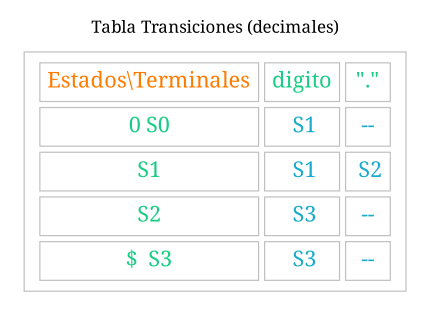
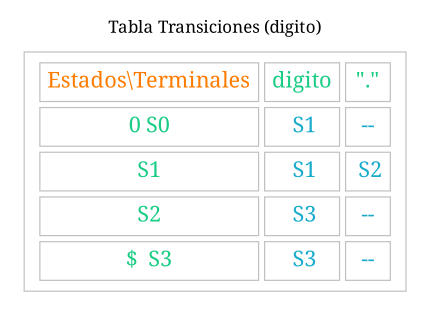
  digraph {
    color=white
    fontname="Noto Serif"
    n1 [color=gray fontcolor=red fontsize=18 label=< <TABLE border="0" cellspacing="5" cellpadding="5"> <TR> <TD border="1"><font color="#ff7b00">Estados\Terminales</font></TD> <TD border="1" ><font color="#18cc84">digito</font></TD> <TD border="1" ><font color="#18cc84">"."</font></TD> </TR> <TR> <TD border="1" ><font color="#18cc84">0 S0</font></TD> <TD border="1" ><font color="#18abcc"> S1</font></TD> <TD border="1" ><font color="#18abcc"> -- </font></TD> </TR>   <TR> <TD border="1" ><font color="#18cc84">S1</font></TD> <TD border="1" ><font color="#18abcc"> S1</font></TD> <TD border="1" ><font color="#18abcc"> S2</font></TD> </TR>   <TR> <TD border="1" ><font color="#18cc84">S2</font></TD> <TD border="1" ><font color="#18abcc"> S3</font></TD> <TD border="1" ><font color="#18abcc"> -- </font></TD> </TR>   <TR> <TD border="1" ><font color="#18cc84">$  S3</font></TD> <TD border="1" ><font color="#18abcc"> S3</font></TD> <TD border="1" ><font color="#18abcc"> -- </font></TD> </TR>  </TABLE>> shape=box fontname="Noto Serif"]
    subgraph cluster_1 {
-     label="Tabla Transiciones (decimales)"
+     label="Tabla Transiciones (digito)"
      n1
    }
  }
